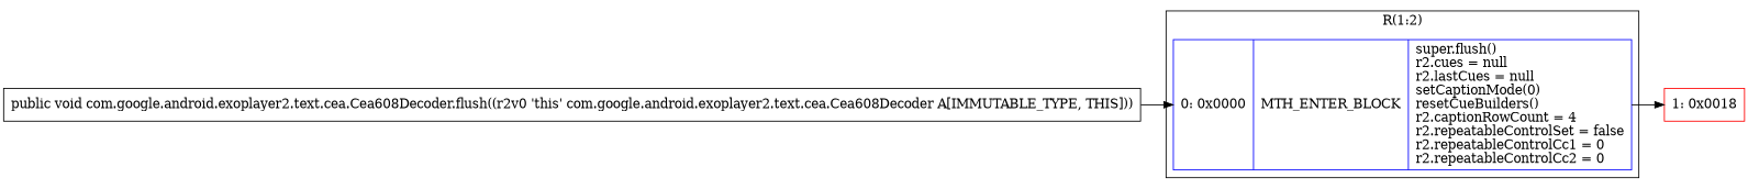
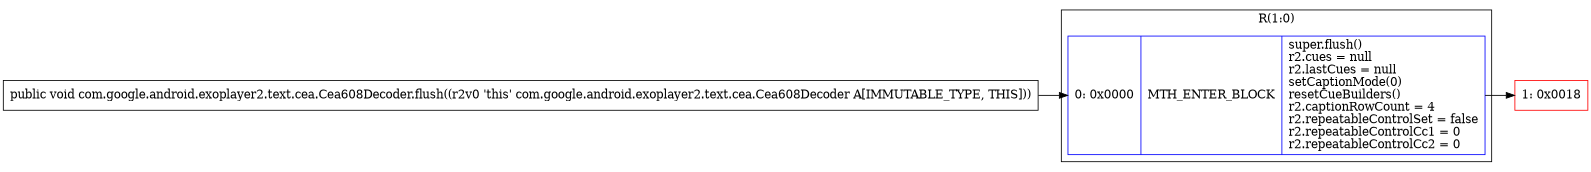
  digraph {
    rankdir=LR
    node [shape=record]
    n1 [color=blue label="{0\:\ 0x0000|MTH_ENTER_BLOCK\l|super.flush()\lr2.cues = null\lr2.lastCues = null\lsetCaptionMode(0)\lresetCueBuilders()\lr2.captionRowCount = 4\lr2.repeatableControlSet = false\lr2.repeatableControlCc1 = 0\lr2.repeatableControlCc2 = 0\l}"]
    n2 [color=red label="{1\:\ 0x0018}"]
    n3 [label="{public void com.google.android.exoplayer2.text.cea.Cea608Decoder.flush((r2v0 'this' com.google.android.exoplayer2.text.cea.Cea608Decoder A[IMMUTABLE_TYPE, THIS])) }"]
    subgraph cluster_1 {
-     label="R(1:2)"
+     label="R(1:0)"
      n1
    }
    n1 -> n2
    n3 -> n1
  }
